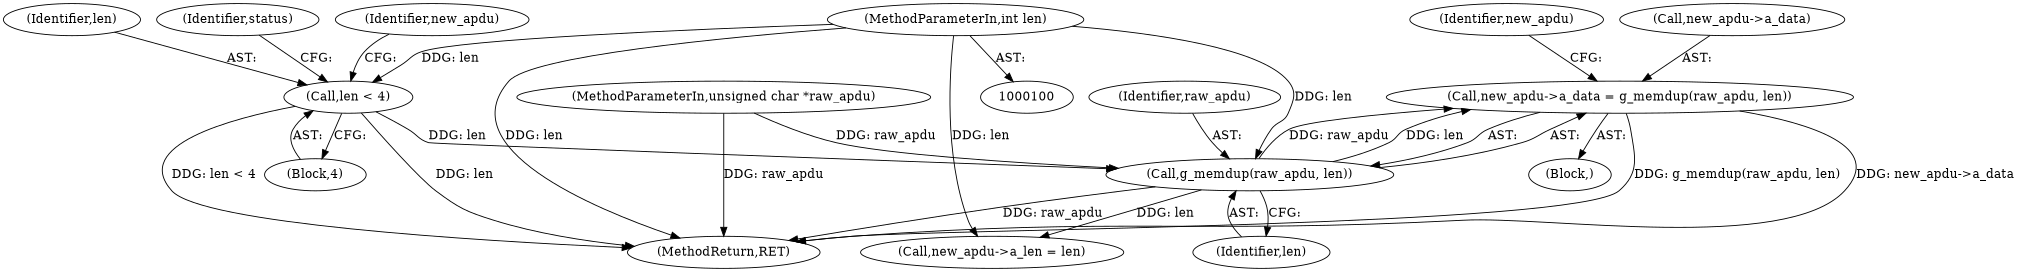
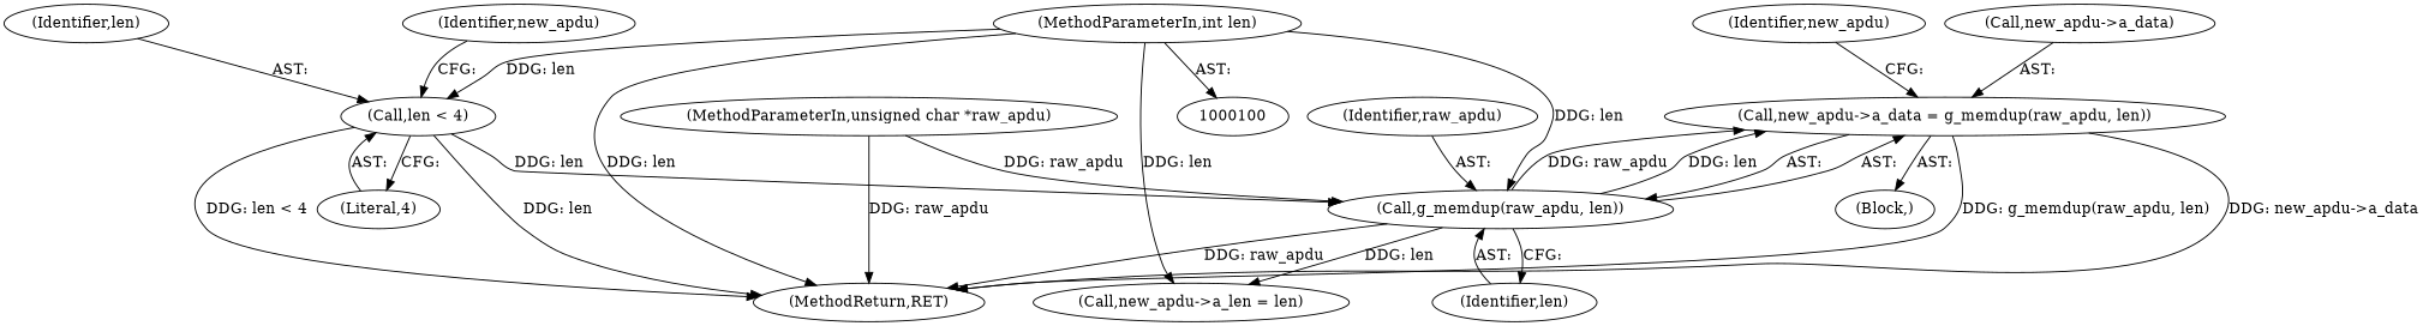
  digraph {
    n1 [label="(Call,new_apdu->a_data = g_memdup(raw_apdu, len))"]
    n2 [label="(Call,g_memdup(raw_apdu, len))"]
    n3 [label="(MethodReturn,RET)"]
    n4 [label="(Block,)"]
    n5 [label="(Call,new_apdu->a_len = len)"]
    n6 [label="(Identifier,len)"]
    n7 [label="(MethodParameterIn,unsigned char *raw_apdu)"]
    n8 [label="(Call,len < 4)"]
-   n9 [label="(Block,4)"]
+   n9 [label="(Literal,4)"]
    n10 [label="(MethodParameterIn,int len)"]
    1000100
    n12 [label="(Call,new_apdu->a_data)"]
    n13 [label="(Identifier,new_apdu)"]
-   n14 [label="(Identifier,status)"]
    n15 [label="(Identifier,new_apdu)"]
    n16 [label="(Identifier,len)"]
    n17 [label="(Identifier,raw_apdu)"]
    n1 -> n2 [label="AST: "]
    n1 -> n3 [label="DDG: g_memdup(raw_apdu, len)"]
    n1 -> n3 [label="DDG: new_apdu->a_data"]
    n1 -> n4 [label="AST: "]
    n2 -> n1 [label="AST: "]
    n2 -> n1 [label="DDG: raw_apdu"]
    n2 -> n1 [label="DDG: len"]
    n2 -> n3 [label="DDG: raw_apdu"]
    n2 -> n5 [label="DDG: len"]
    n2 -> n6 [label="CFG: "]
    n6 -> n2 [label="AST: "]
    n7 -> n2 [label="DDG: raw_apdu"]
    n7 -> n3 [label="DDG: raw_apdu"]
    n8 -> n2 [label="DDG: len"]
    n8 -> n3 [label="DDG: len"]
    n8 -> n3 [label="DDG: len < 4"]
    n8 -> n9 [label="CFG: "]
    n9 -> n8 [label="AST: "]
    n10 -> n2 [label="DDG: len"]
    n10 -> n3 [label="DDG: len"]
    n10 -> n5 [label="DDG: len"]
    n10 -> n8 [label="DDG: len"]
    n10 -> 1000100 [label="AST: "]
    n12 -> n1 [label="AST: "]
    n13 -> n1 [label="CFG: "]
-   n14 -> n8 [label="CFG: "]
    n15 -> n8 [label="CFG: "]
    n16 -> n8 [label="AST: "]
    n17 -> n2 [label="AST: "]
  }
